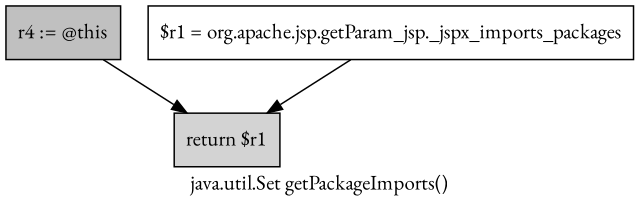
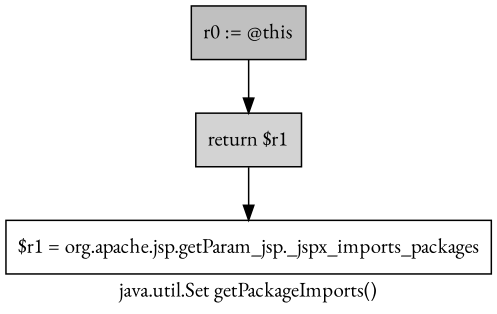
  digraph {
    fontname="EB Garamond"
    label="java.util.Set getPackageImports()"
    node [fontname="EB Garamond" shape=box style=filled]
    edge [fontname="EB Garamond"]
-   n1 [fillcolor=gray label="r4 := @this"]
+   n1 [fillcolor=gray label="r0 := @this"]
    n2 [fillcolor=lightgray label="return $r1"]
    n3 [label="$r1 = org.apache.jsp.getParam_jsp._jspx_imports_packages" style=""]
    n1 -> n2
-   n3 -> n2
+   n2 -> n3
  }
